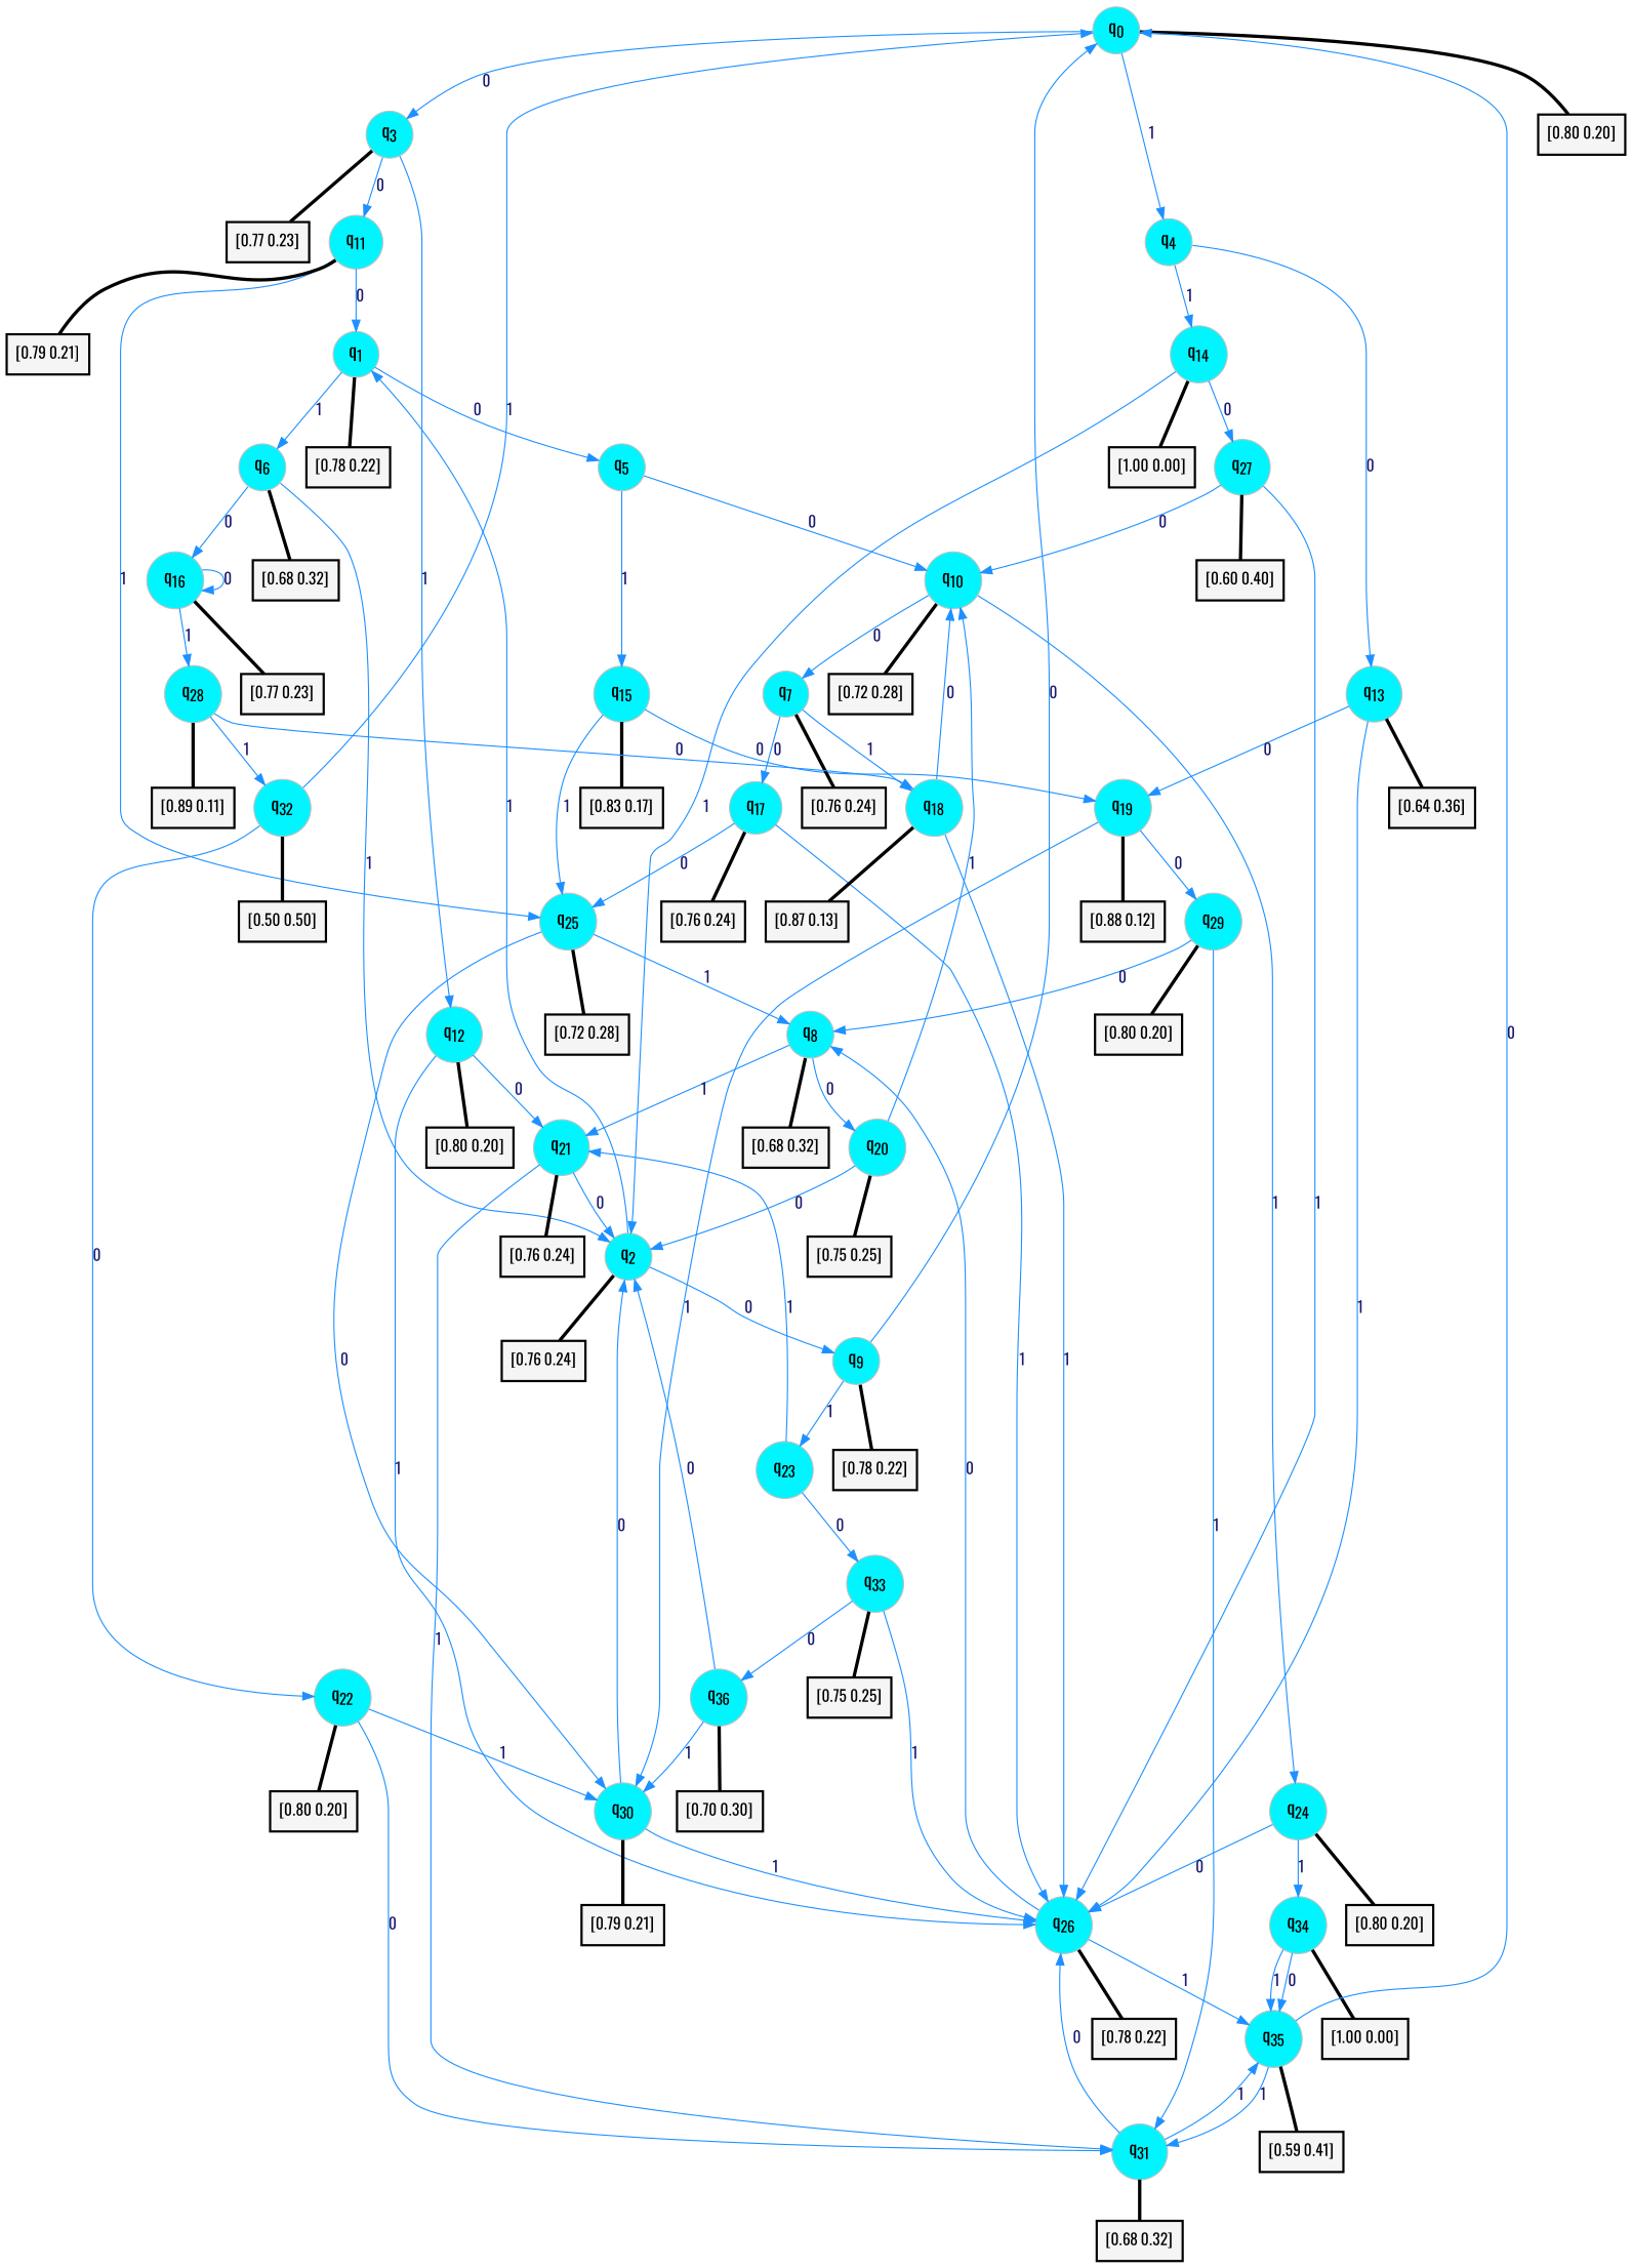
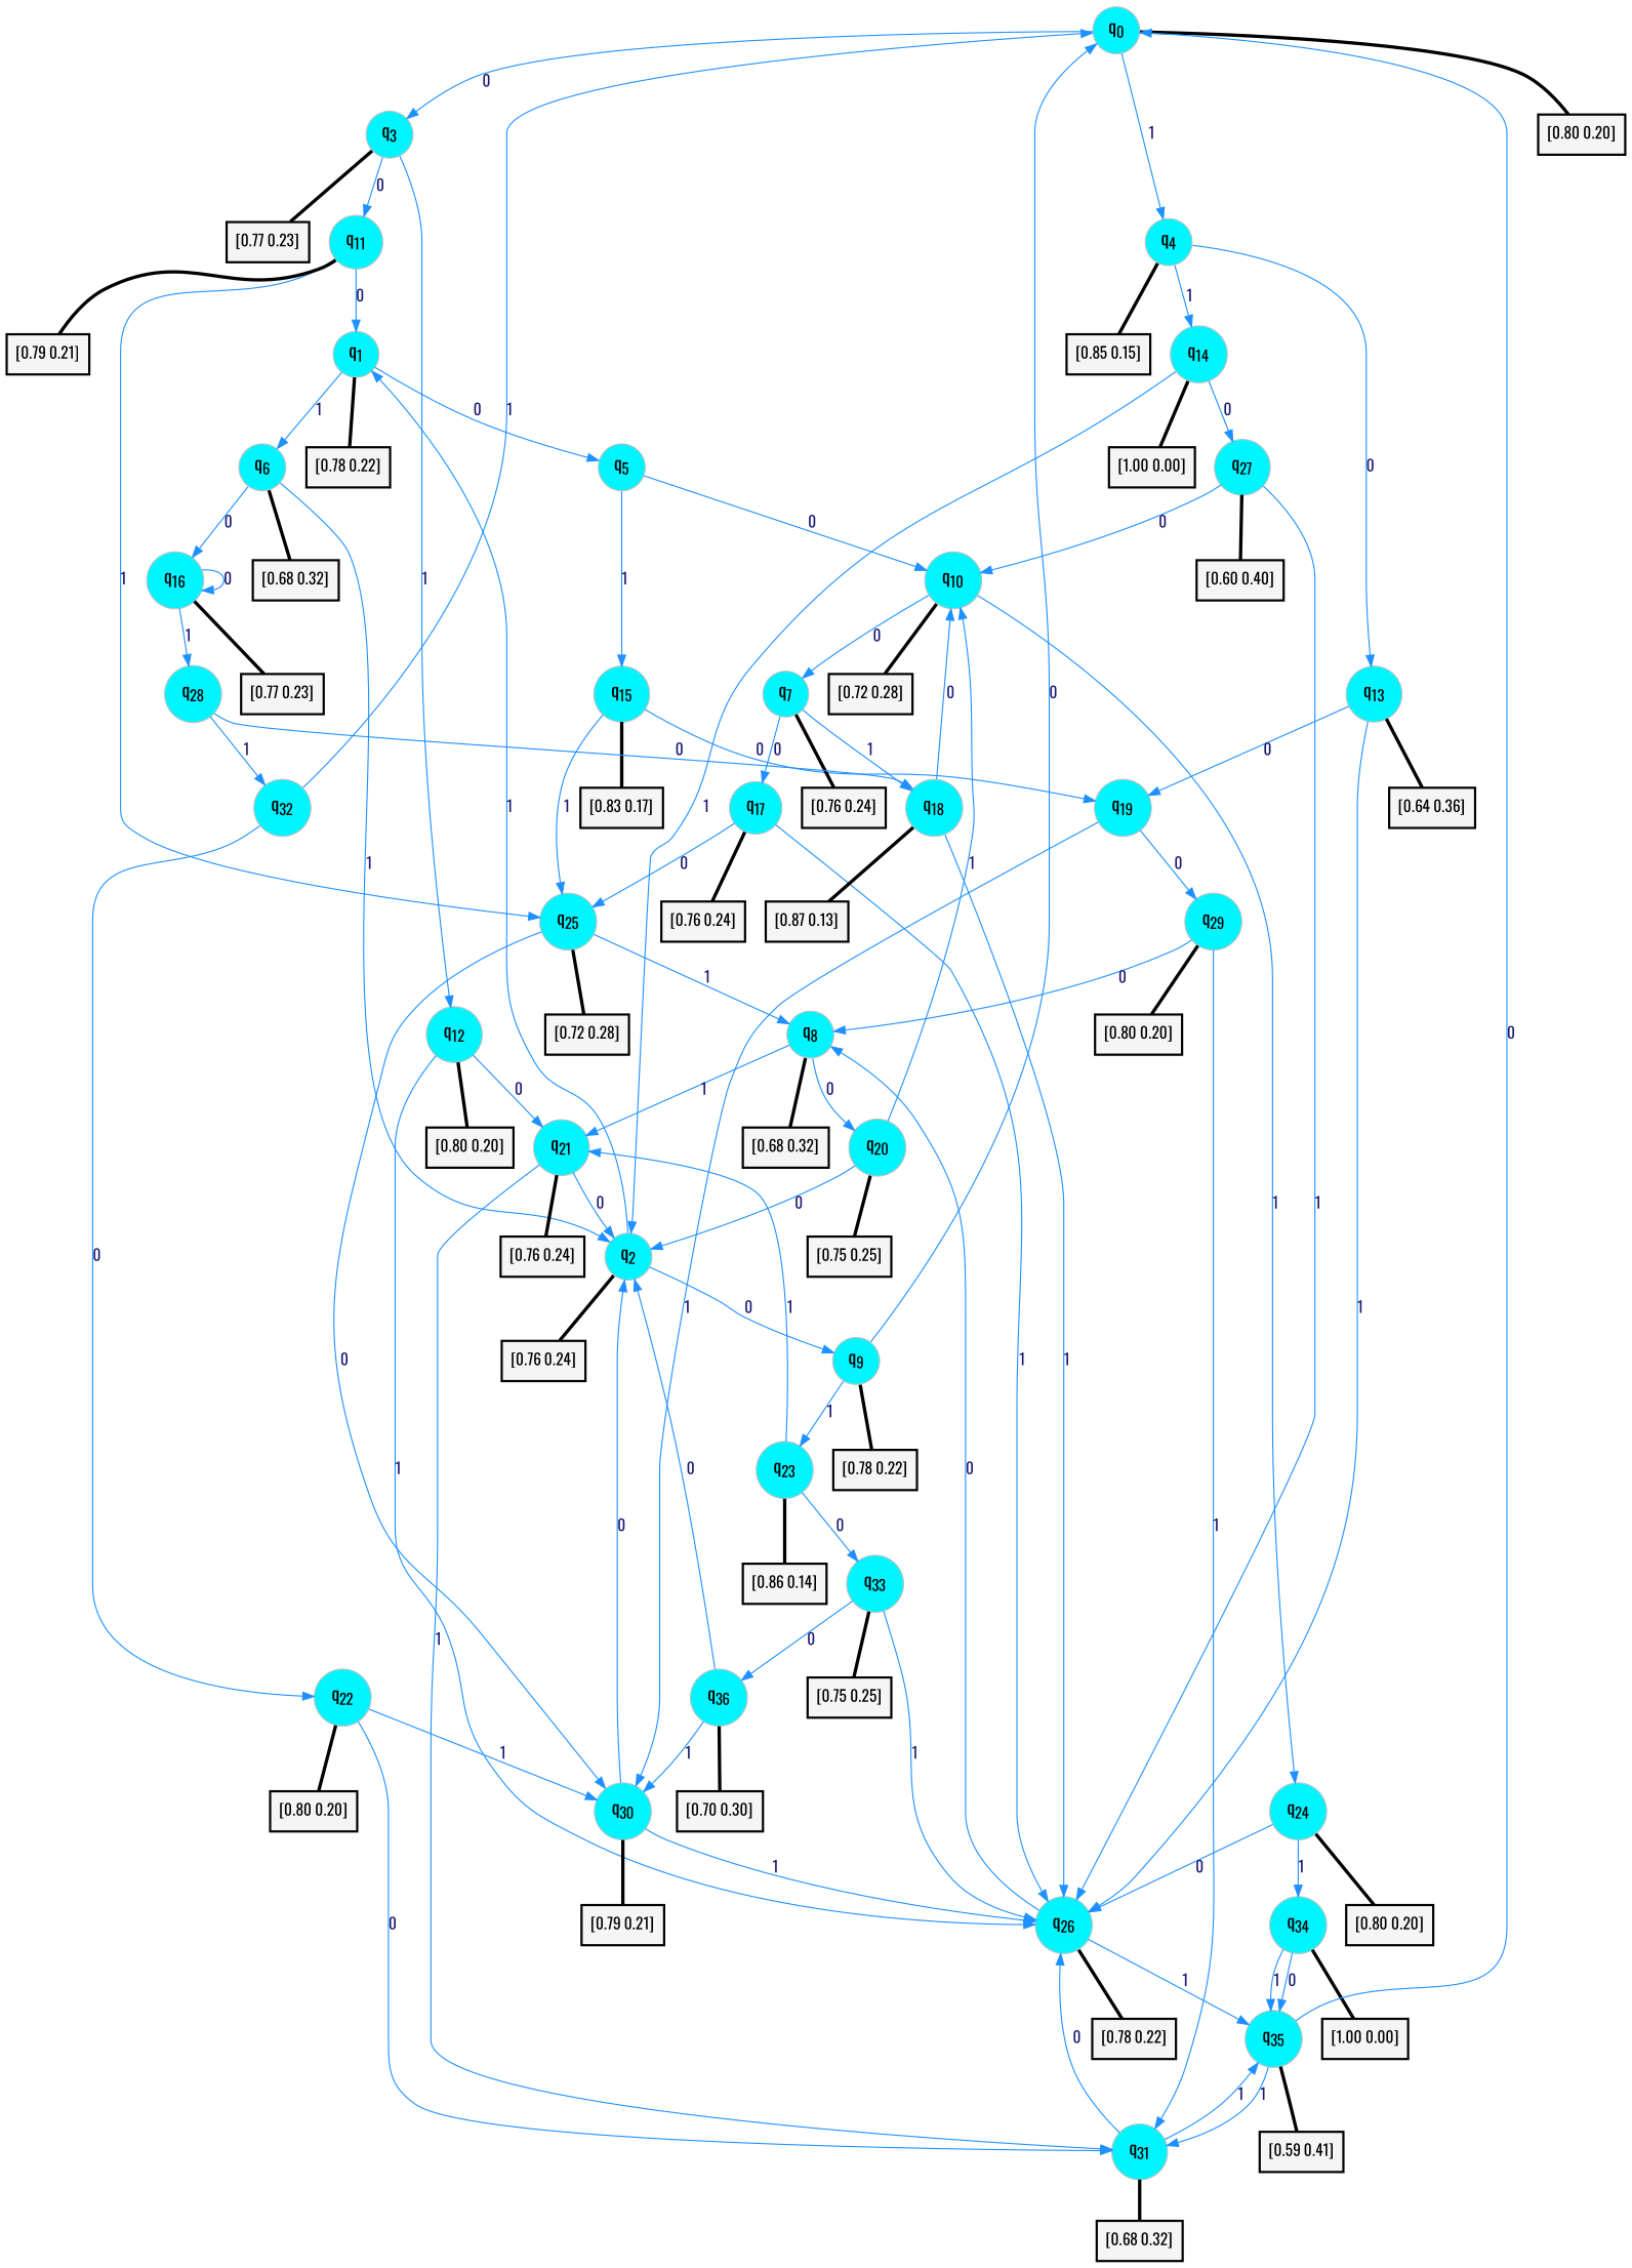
  digraph {
    fontname=Oswald
    rankdir=TD
    node [color=gray fillcolor=turquoise1 fontcolor=black fontname=Oswald fontsize=16 fontweight=bold shape=circle style=filled]
    edge [arrowsize=1 color=dodgerblue1 fontcolor=midnightblue fontname=Oswald fontweight=bold penwidth=1 style=solid weight=20]
    n1 [label=<q<SUB>0</SUB>>]
    n2 [label=<q<SUB>3</SUB>>]
    n3 [label=<q<SUB>4</SUB>>]
    n4 [color=black fillcolor=whitesmoke fontsize=14 label="[0.80 0.20]" penwidth=2 shape=box]
    n5 [label=<q<SUB>11</SUB>>]
    n6 [label=<q<SUB>12</SUB>>]
    n7 [color=black fillcolor=whitesmoke fontsize=14 label="[0.77 0.23]" penwidth=2 shape=box]
    n8 [label=<q<SUB>13</SUB>>]
    n9 [label=<q<SUB>14</SUB>>]
+   n10 [color=black fillcolor=whitesmoke fontsize=14 label="[0.85 0.15]" penwidth=2 shape=box]
    n11 [label=<q<SUB>1</SUB>>]
    n12 [label=<q<SUB>5</SUB>>]
    n13 [label=<q<SUB>6</SUB>>]
    n14 [color=black fillcolor=whitesmoke fontsize=14 label="[0.78 0.22]" penwidth=2 shape=box]
    n15 [label=<q<SUB>10</SUB>>]
    n16 [label=<q<SUB>15</SUB>>]
    n17 [label=<q<SUB>2</SUB>>]
    n18 [label=<q<SUB>16</SUB>>]
    n19 [color=black fillcolor=whitesmoke fontsize=14 label="[0.68 0.32]" penwidth=2 shape=box]
    n20 [label=<q<SUB>9</SUB>>]
    n21 [color=black fillcolor=whitesmoke fontsize=14 label="[0.76 0.24]" penwidth=2 shape=box]
    n22 [label=<q<SUB>23</SUB>>]
    n23 [color=black fillcolor=whitesmoke fontsize=14 label="[0.78 0.22]" penwidth=2 shape=box]
    n24 [label=<q<SUB>25</SUB>>]
    n25 [color=black fillcolor=whitesmoke fontsize=14 label="[0.79 0.21]" penwidth=2 shape=box]
    n26 [label=<q<SUB>21</SUB>>]
    n27 [label=<q<SUB>26</SUB>>]
    n28 [color=black fillcolor=whitesmoke fontsize=14 label="[0.80 0.20]" penwidth=2 shape=box]
    n29 [label=<q<SUB>19</SUB>>]
    n30 [color=black fillcolor=whitesmoke fontsize=14 label="[0.64 0.36]" penwidth=2 shape=box]
    n31 [label=<q<SUB>27</SUB>>]
    n32 [color=black fillcolor=whitesmoke fontsize=14 label="[1.00 0.00]" penwidth=2 shape=box]
    n33 [label=<q<SUB>7</SUB>>]
    n34 [label=<q<SUB>24</SUB>>]
    n35 [color=black fillcolor=whitesmoke fontsize=14 label="[0.72 0.28]" penwidth=2 shape=box]
    n36 [color=black fillcolor=whitesmoke fontsize=14 label="[0.83 0.17]" penwidth=2 shape=box]
    n37 [label=<q<SUB>28</SUB>>]
    n38 [color=black fillcolor=whitesmoke fontsize=14 label="[0.77 0.23]" penwidth=2 shape=box]
    n39 [label=<q<SUB>17</SUB>>]
    n40 [label=<q<SUB>18</SUB>>]
    n41 [color=black fillcolor=whitesmoke fontsize=14 label="[0.76 0.24]" penwidth=2 shape=box]
    n42 [color=black fillcolor=whitesmoke fontsize=14 label="[0.76 0.24]" penwidth=2 shape=box]
    n43 [color=black fillcolor=whitesmoke fontsize=14 label="[0.87 0.13]" penwidth=2 shape=box]
    n44 [label=<q<SUB>8</SUB>>]
    n45 [label=<q<SUB>20</SUB>>]
    n46 [color=black fillcolor=whitesmoke fontsize=14 label="[0.68 0.32]" penwidth=2 shape=box]
    n47 [color=black fillcolor=whitesmoke fontsize=14 label="[0.75 0.25]" penwidth=2 shape=box]
    n48 [label=<q<SUB>31</SUB>>]
    n49 [color=black fillcolor=whitesmoke fontsize=14 label="[0.76 0.24]" penwidth=2 shape=box]
    n50 [label=<q<SUB>33</SUB>>]
+   n51 [color=black fillcolor=whitesmoke fontsize=14 label="[0.86 0.14]" penwidth=2 shape=box]
    n52 [label=<q<SUB>34</SUB>>]
    n53 [color=black fillcolor=whitesmoke fontsize=14 label="[0.80 0.20]" penwidth=2 shape=box]
    n54 [label=<q<SUB>30</SUB>>]
    n55 [color=black fillcolor=whitesmoke fontsize=14 label="[0.72 0.28]" penwidth=2 shape=box]
    n56 [label=<q<SUB>35</SUB>>]
    n57 [color=black fillcolor=whitesmoke fontsize=14 label="[0.78 0.22]" penwidth=2 shape=box]
    n58 [label=<q<SUB>29</SUB>>]
-   n59 [color=black fillcolor=whitesmoke fontsize=14 label="[0.88 0.12]" penwidth=2 shape=box]
    n60 [color=black fillcolor=whitesmoke fontsize=14 label="[0.60 0.40]" penwidth=2 shape=box]
    n61 [label=<q<SUB>32</SUB>>]
-   n62 [color=black fillcolor=whitesmoke fontsize=14 label="[0.89 0.11]" penwidth=2 shape=box]
    n63 [color=black fillcolor=whitesmoke fontsize=14 label="[0.80 0.20]" penwidth=2 shape=box]
    n64 [color=black fillcolor=whitesmoke fontsize=14 label="[0.79 0.21]" penwidth=2 shape=box]
    n65 [color=black fillcolor=whitesmoke fontsize=14 label="[0.68 0.32]" penwidth=2 shape=box]
    n66 [label=<q<SUB>22</SUB>>]
    n67 [color=black fillcolor=whitesmoke fontsize=14 label="[0.80 0.20]" penwidth=2 shape=box]
    n68 [label=<q<SUB>36</SUB>>]
    n69 [color=black fillcolor=whitesmoke fontsize=14 label="[0.75 0.25]" penwidth=2 shape=box]
    n70 [color=black fillcolor=whitesmoke fontsize=14 label="[1.00 0.00]" penwidth=2 shape=box]
    n71 [color=black fillcolor=whitesmoke fontsize=14 label="[0.59 0.41]" penwidth=2 shape=box]
-   n72 [color=black fillcolor=whitesmoke fontsize=14 label="[0.50 0.50]" penwidth=2 shape=box]
    n73 [color=black fillcolor=whitesmoke fontsize=14 label="[0.70 0.30]" penwidth=2 shape=box]
    n1 -> n2 [label=0]
    n1 -> n3 [label=1]
    n1 -> n4 [arrowhead=none color=black penwidth=3]
    n2 -> n5 [label=0]
    n2 -> n6 [label=1]
    n2 -> n7 [arrowhead=none color=black penwidth=3]
    n3 -> n8 [label=0]
    n3 -> n9 [label=1]
+   n3 -> n10 [arrowhead=none color=black penwidth=3]
    n5 -> n11 [label=0]
    n5 -> n24 [label=1]
    n5 -> n25 [arrowhead=none color=black penwidth=3]
    n6 -> n26 [label=0]
    n6 -> n27 [label=1]
    n6 -> n28 [arrowhead=none color=black penwidth=3]
    n8 -> n27 [label=1]
    n8 -> n29 [label=0]
    n8 -> n30 [arrowhead=none color=black penwidth=3]
    n9 -> n17 [label=1]
    n9 -> n31 [label=0]
    n9 -> n32 [arrowhead=none color=black penwidth=3]
    n11 -> n12 [label=0]
    n11 -> n13 [label=1]
    n11 -> n14 [arrowhead=none color=black penwidth=3]
    n12 -> n15 [label=0]
    n12 -> n16 [label=1]
    n13 -> n17 [label=1]
    n13 -> n18 [label=0]
    n13 -> n19 [arrowhead=none color=black penwidth=3]
    n15 -> n33 [label=0]
    n15 -> n34 [label=1]
    n15 -> n35 [arrowhead=none color=black penwidth=3]
    n16 -> n24 [label=1]
    n16 -> n29 [label=0]
    n16 -> n36 [arrowhead=none color=black penwidth=3]
    n17 -> n11 [label=1]
    n17 -> n20 [label=0]
    n17 -> n21 [arrowhead=none color=black penwidth=3]
    n18 -> n18 [label=0]
    n18 -> n37 [label=1]
    n18 -> n38 [arrowhead=none color=black penwidth=3]
    n20 -> n1 [label=0]
    n20 -> n22 [label=1]
    n20 -> n23 [arrowhead=none color=black penwidth=3]
    n22 -> n26 [label=1]
    n22 -> n50 [label=0]
+   n22 -> n51 [arrowhead=none color=black penwidth=3]
    n24 -> n44 [label=1]
    n24 -> n54 [label=0]
    n24 -> n55 [arrowhead=none color=black penwidth=3]
    n26 -> n17 [label=0]
    n26 -> n48 [label=1]
    n26 -> n49 [arrowhead=none color=black penwidth=3]
    n27 -> n44 [label=0]
    n27 -> n56 [label=1]
    n27 -> n57 [arrowhead=none color=black penwidth=3]
    n29 -> n54 [label=1]
    n29 -> n58 [label=0]
-   n29 -> n59 [arrowhead=none color=black penwidth=3]
    n31 -> n15 [label=0]
    n31 -> n27 [label=1]
    n31 -> n60 [arrowhead=none color=black penwidth=3]
    n33 -> n39 [label=0]
    n33 -> n40 [label=1]
    n33 -> n41 [arrowhead=none color=black penwidth=3]
    n34 -> n27 [label=0]
    n34 -> n52 [label=1]
    n34 -> n53 [arrowhead=none color=black penwidth=3]
    n37 -> n40 [label=0]
    n37 -> n61 [label=1]
-   n37 -> n62 [arrowhead=none color=black penwidth=3]
    n39 -> n24 [label=0]
    n39 -> n27 [label=1]
    n39 -> n42 [arrowhead=none color=black penwidth=3]
    n40 -> n15 [label=0]
    n40 -> n27 [label=1]
    n40 -> n43 [arrowhead=none color=black penwidth=3]
    n44 -> n26 [label=1]
    n44 -> n45 [label=0]
    n44 -> n46 [arrowhead=none color=black penwidth=3]
    n45 -> n15 [label=1]
    n45 -> n17 [label=0]
    n45 -> n47 [arrowhead=none color=black penwidth=3]
    n48 -> n27 [label=0]
    n48 -> n56 [label=1]
    n48 -> n65 [arrowhead=none color=black penwidth=3]
    n50 -> n27 [label=1]
    n50 -> n68 [label=0]
    n50 -> n69 [arrowhead=none color=black penwidth=3]
    n52 -> n56 [label=0]
    n52 -> n56 [label=1]
    n52 -> n70 [arrowhead=none color=black penwidth=3]
    n54 -> n17 [label=0]
    n54 -> n27 [label=1]
    n54 -> n64 [arrowhead=none color=black penwidth=3]
    n56 -> n1 [label=0]
    n56 -> n48 [label=1]
    n56 -> n71 [arrowhead=none color=black penwidth=3]
    n58 -> n44 [label=0]
    n58 -> n48 [label=1]
    n58 -> n63 [arrowhead=none color=black penwidth=3]
    n61 -> n1 [label=1]
    n61 -> n66 [label=0]
-   n61 -> n72 [arrowhead=none color=black penwidth=3]
    n66 -> n48 [label=0]
    n66 -> n54 [label=1]
    n66 -> n67 [arrowhead=none color=black penwidth=3]
    n68 -> n17 [label=0]
    n68 -> n54 [label=1]
    n68 -> n73 [arrowhead=none color=black penwidth=3]
  }
